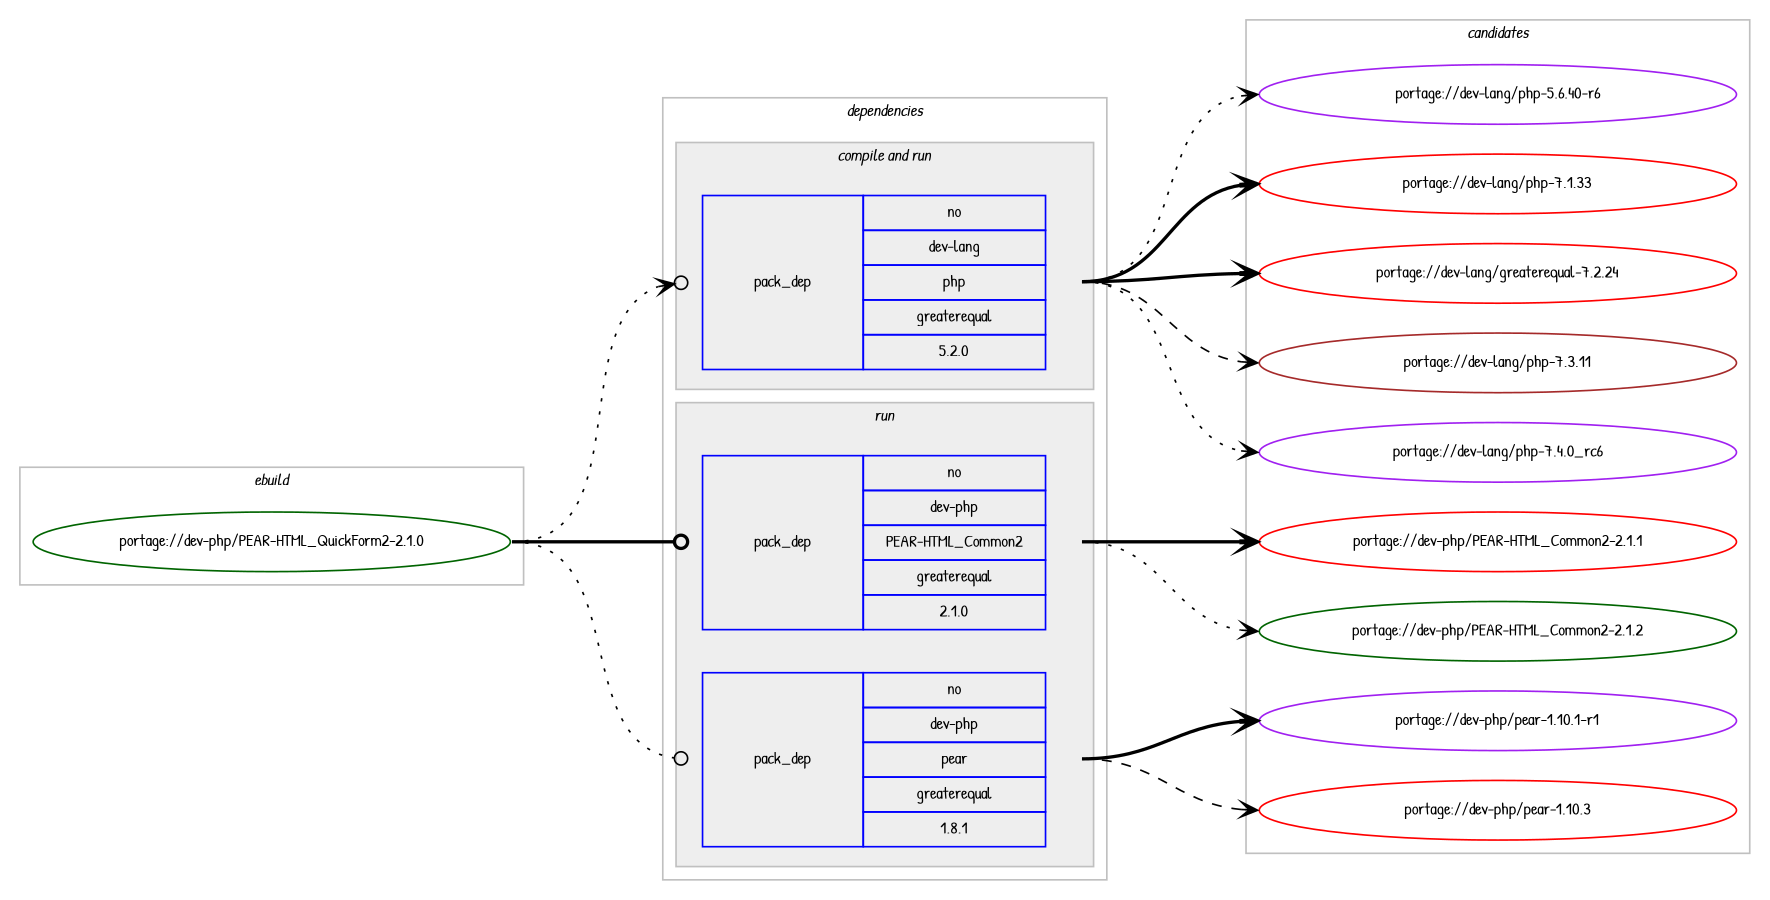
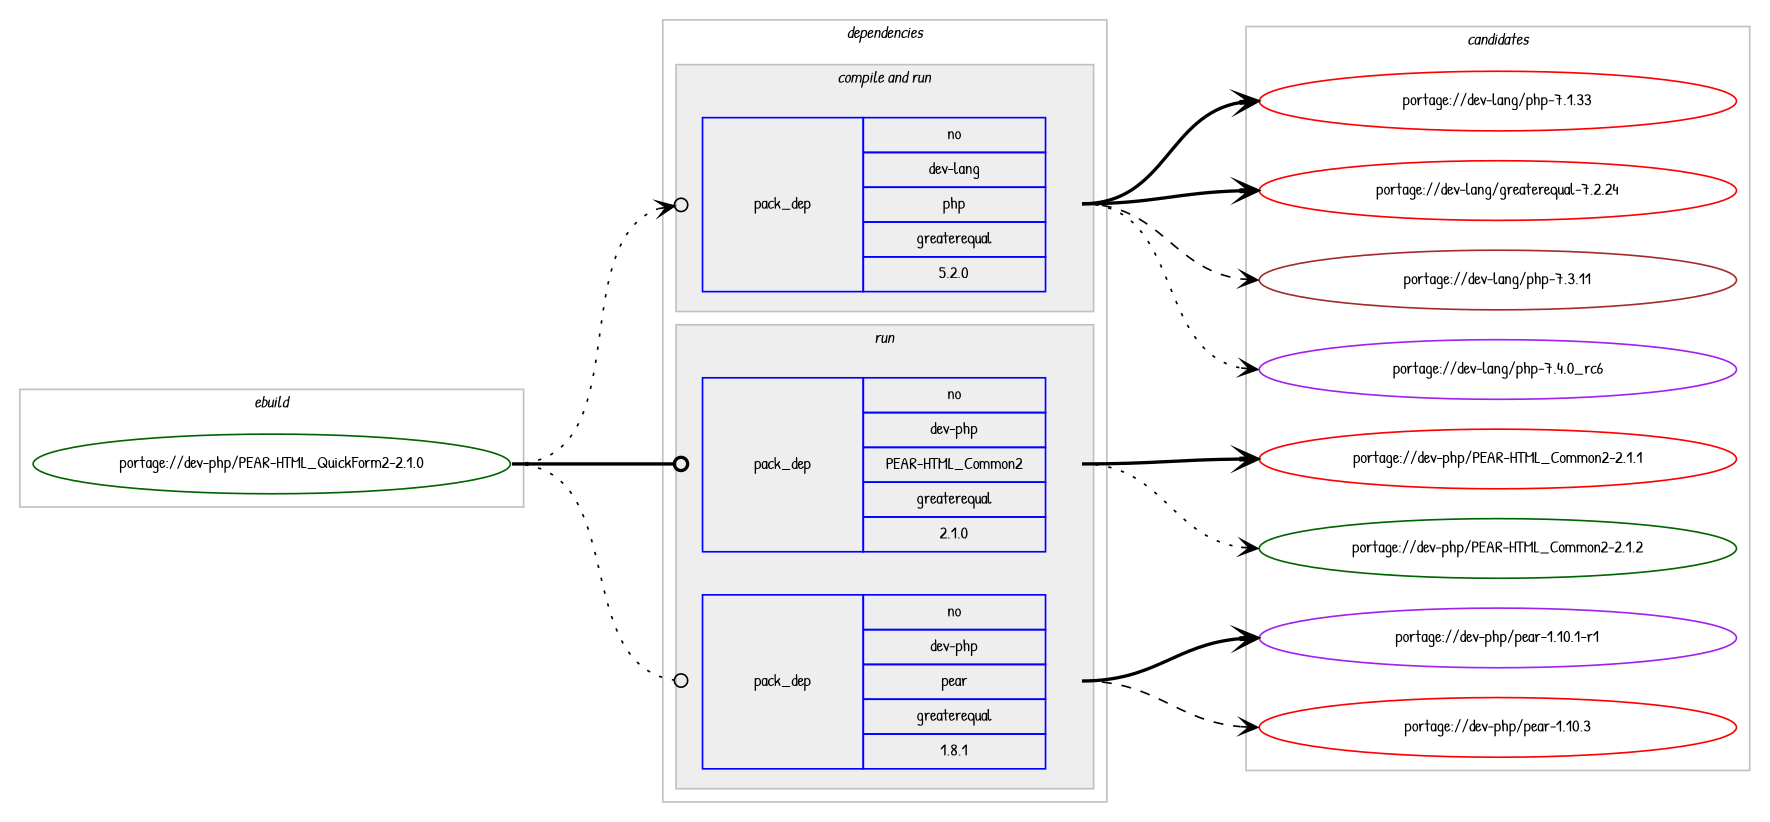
  digraph {
    compound=true
    concentrate=true
    fontname="Patrick Hand"
    fontsize=10
    newrank=true
    rankdir=LR
    ranksep=1.5
    node [color=red fontname="Patrick Hand" fontsize=10]
    edge [arrowhead=vee fontname="Patrick Hand" headport=w style=dotted tailport=e weight=100]
    n1 [color=darkgreen label="portage://dev-php/PEAR-HTML_QuickForm2-2.1.0" width=4]
    n2 [color=blue label=<<TABLE BORDER="0" CELLBORDER="1" CELLSPACING="0" CELLPADDING="4" WIDTH="220"><TR><TD ROWSPAN="6" CELLPADDING="30">pack_dep</TD></TR><TR><TD WIDTH="110">no</TD></TR><TR><TD>dev-lang</TD></TR><TR><TD>php</TD></TR><TR><TD>greaterequal</TD></TR><TR><TD>5.2.0</TD></TR></TABLE>> shape=none]
    n3 [color=blue label=<<TABLE BORDER="0" CELLBORDER="1" CELLSPACING="0" CELLPADDING="4" WIDTH="220"><TR><TD ROWSPAN="6" CELLPADDING="30">pack_dep</TD></TR><TR><TD WIDTH="110">no</TD></TR><TR><TD>dev-php</TD></TR><TR><TD>PEAR-HTML_Common2</TD></TR><TR><TD>greaterequal</TD></TR><TR><TD>2.1.0</TD></TR></TABLE>> shape=none]
    n4 [color=blue label=<<TABLE BORDER="0" CELLBORDER="1" CELLSPACING="0" CELLPADDING="4" WIDTH="220"><TR><TD ROWSPAN="6" CELLPADDING="30">pack_dep</TD></TR><TR><TD WIDTH="110">no</TD></TR><TR><TD>dev-php</TD></TR><TR><TD>pear</TD></TR><TR><TD>greaterequal</TD></TR><TR><TD>1.8.1</TD></TR></TABLE>> shape=none]
-   n5 [color=purple label="portage://dev-lang/php-5.6.40-r6" width=4]
    n6 [label="portage://dev-lang/php-7.1.33" width=4]
    n7 [label="portage://dev-lang/greaterequal-7.2.24" width=4]
    n8 [color=brown label="portage://dev-lang/php-7.3.11" width=4]
    n9 [color=purple label="portage://dev-lang/php-7.4.0_rc6" width=4]
    n10 [label="portage://dev-php/PEAR-HTML_Common2-2.1.1" width=4]
    n11 [color=darkgreen label="portage://dev-php/PEAR-HTML_Common2-2.1.2" width=4]
    n12 [color=purple label="portage://dev-php/pear-1.10.1-r1" width=4]
    n13 [label="portage://dev-php/pear-1.10.3" width=4]
    subgraph cluster_1 {
      color=gray
      label=<<i>ebuild</i>>
      rank=same
      n1
    }
    subgraph cluster_2 {
      color=gray
      label=<<i>dependencies</i>>
      subgraph cluster_3 {
        color=gray
        fillcolor="#eeeeee"
        label=<<i>compile</i>>
        style=filled
      }
      subgraph cluster_4 {
        color=gray
        fillcolor="#eeeeee"
        label=<<i>compile and run</i>>
        style=filled
        subgraph sub_5 {
          color=gray
          fillcolor="#eeeeee"
          label=<<i>compile and run</i>>
          style=filled
          n2
        }
      }
      subgraph cluster_6 {
        color=gray
        fillcolor="#eeeeee"
        label=<<i>run</i>>
        style=filled
        subgraph sub_7 {
          color=gray
          fillcolor="#eeeeee"
          label=<<i>run</i>>
          style=filled
          n3
        }
        subgraph sub_8 {
          color=gray
          fillcolor="#eeeeee"
          label=<<i>run</i>>
          style=filled
          n4
        }
      }
    }
    subgraph cluster_9 {
      color=gray
      label=<<i>candidates</i>>
      rank=same
      subgraph sub_10 {
        color=black
        label=<<i>candidates</i>>
        nodesep=1
        rank=same
-       n5
        n6
        n7
        n8
        n9
      }
      subgraph sub_11 {
        color=black
        label=<<i>candidates</i>>
        nodesep=1
        rank=same
        n10
        n11
      }
      subgraph sub_12 {
        color=black
        label=<<i>candidates</i>>
        nodesep=1
        rank=same
        n12
        n13
      }
    }
    n1 -> n2 [arrowhead=odotvee weight=20]
    n1 -> n3 [arrowhead=odot style=bold weight=20]
    n1 -> n4 [arrowhead=odot weight=20]
-   n2 -> n5
    n2 -> n6 [style=bold]
    n2 -> n7 [style=bold]
    n2 -> n8 [style=dashed]
    n2 -> n9
    n3 -> n10 [style=bold]
    n3 -> n11
    n4 -> n12 [style=bold]
    n4 -> n13 [style=dashed]
  }
